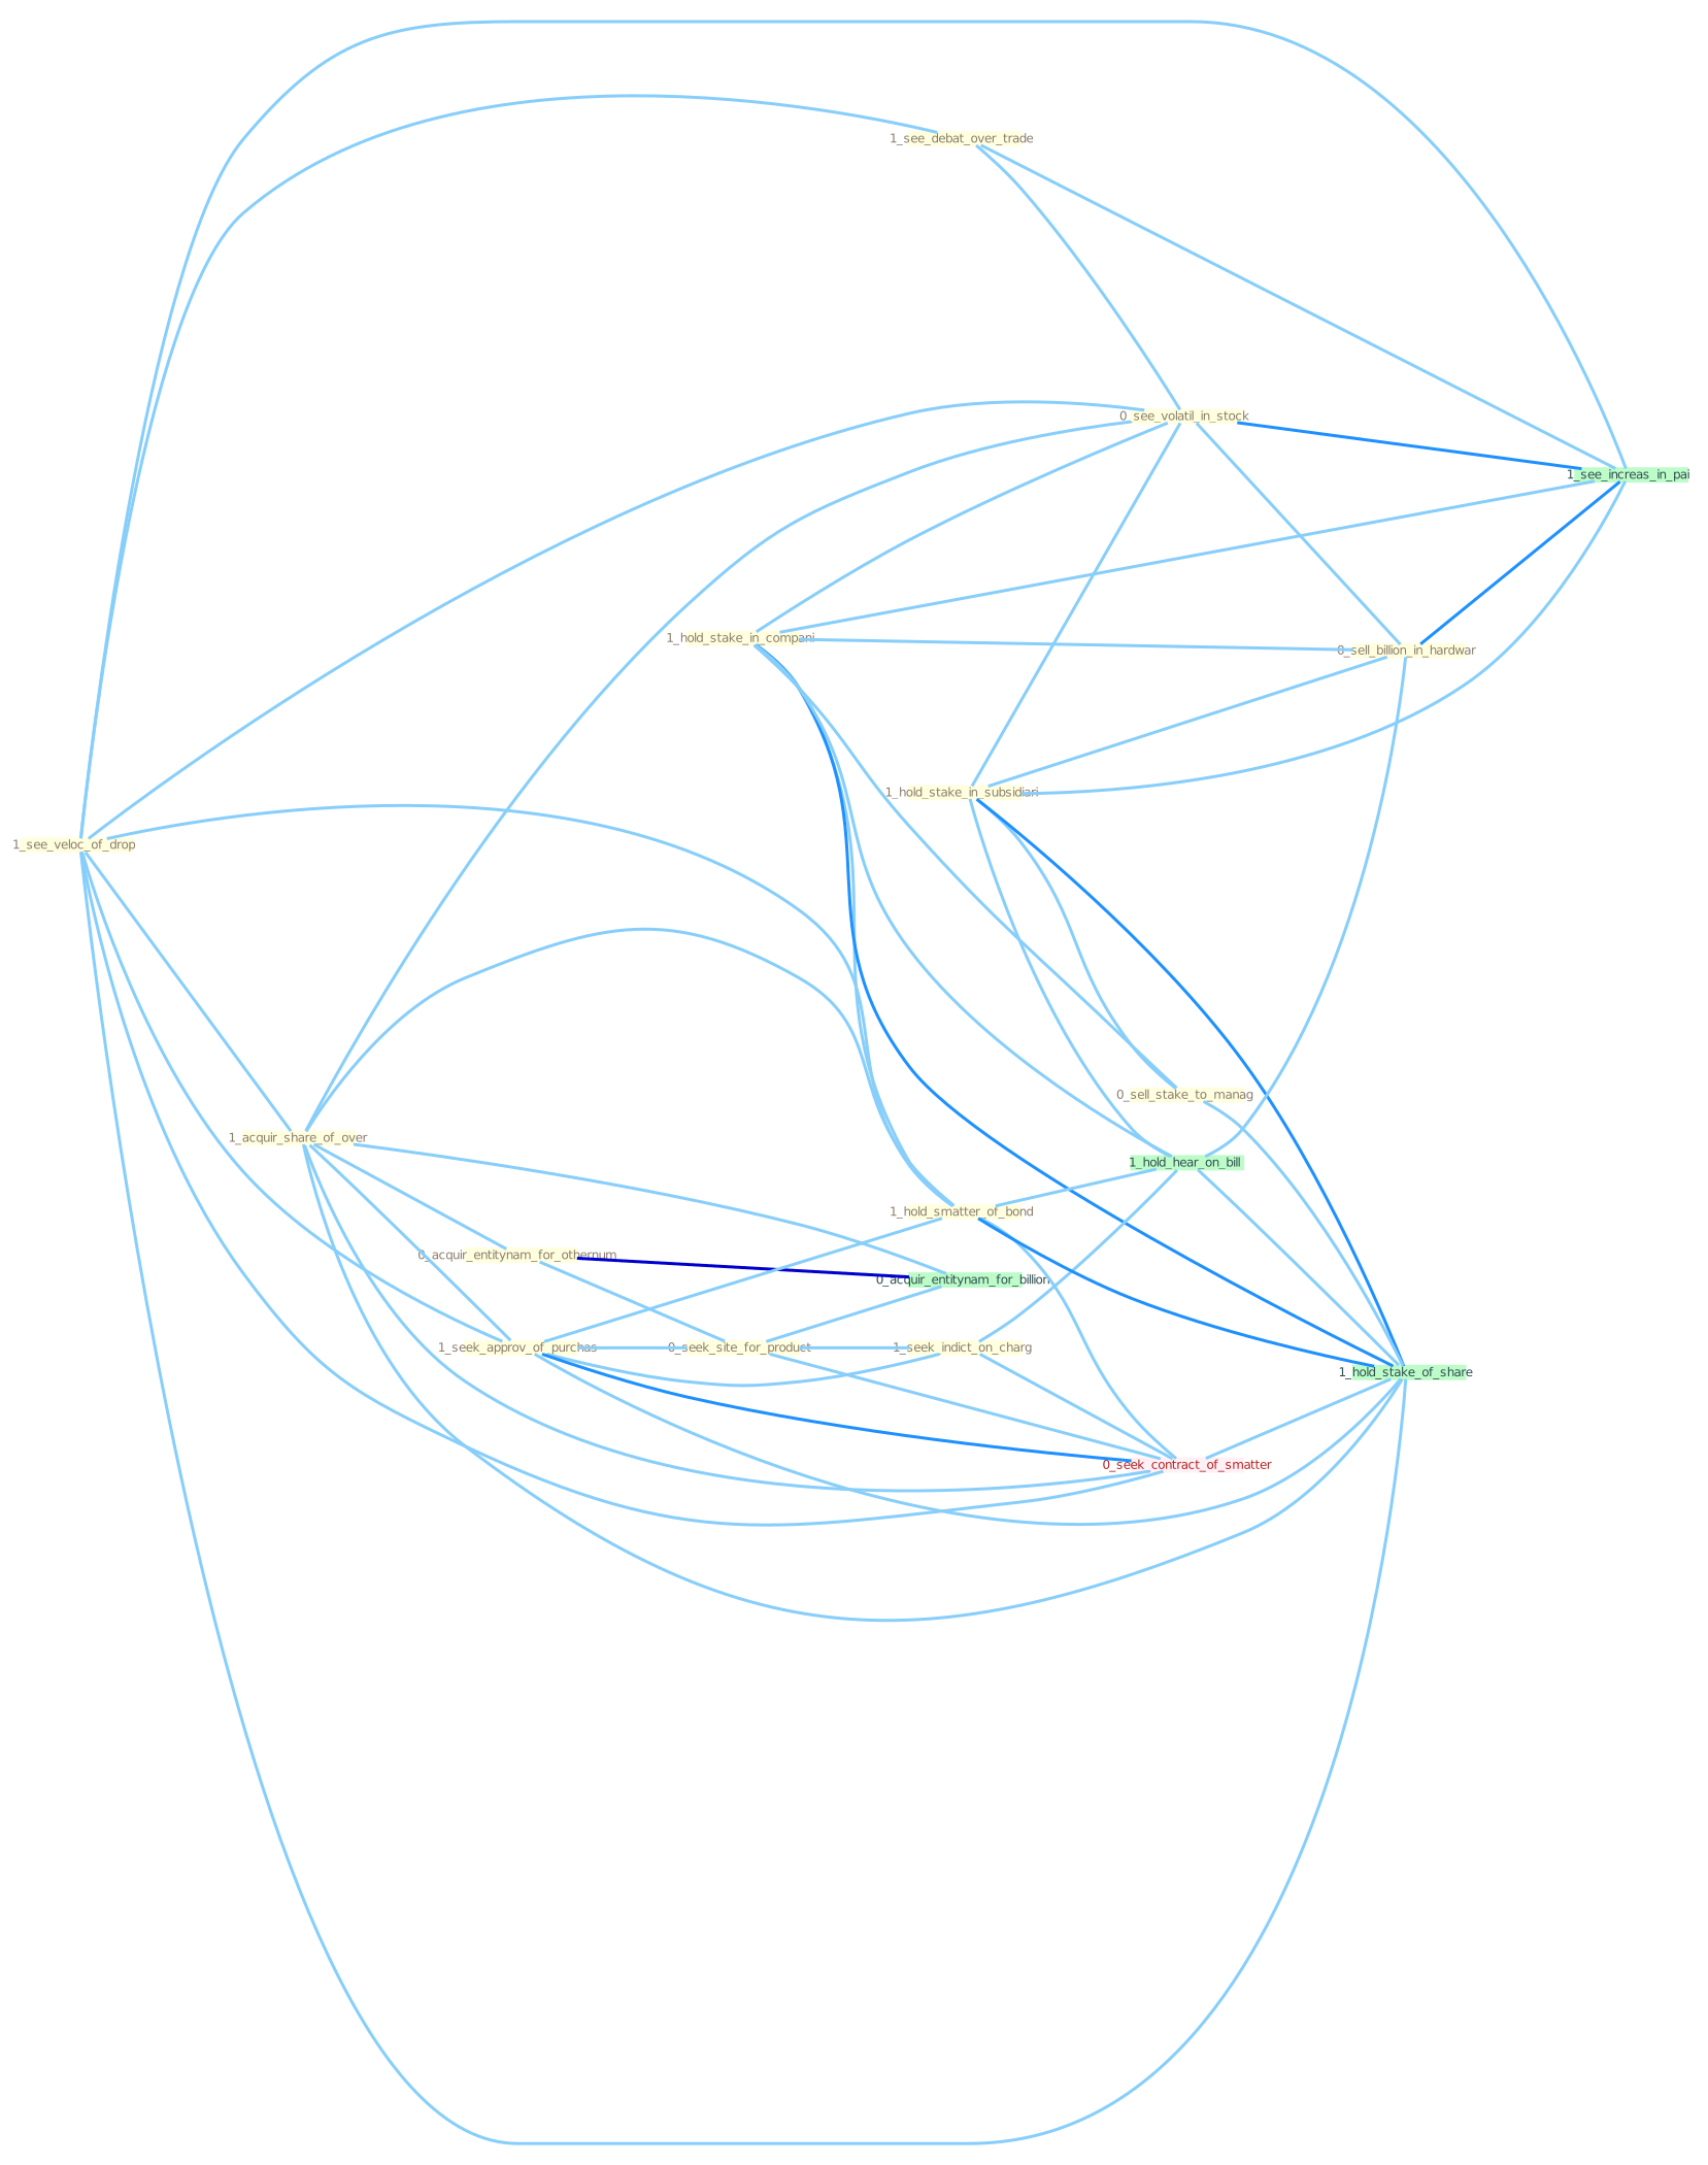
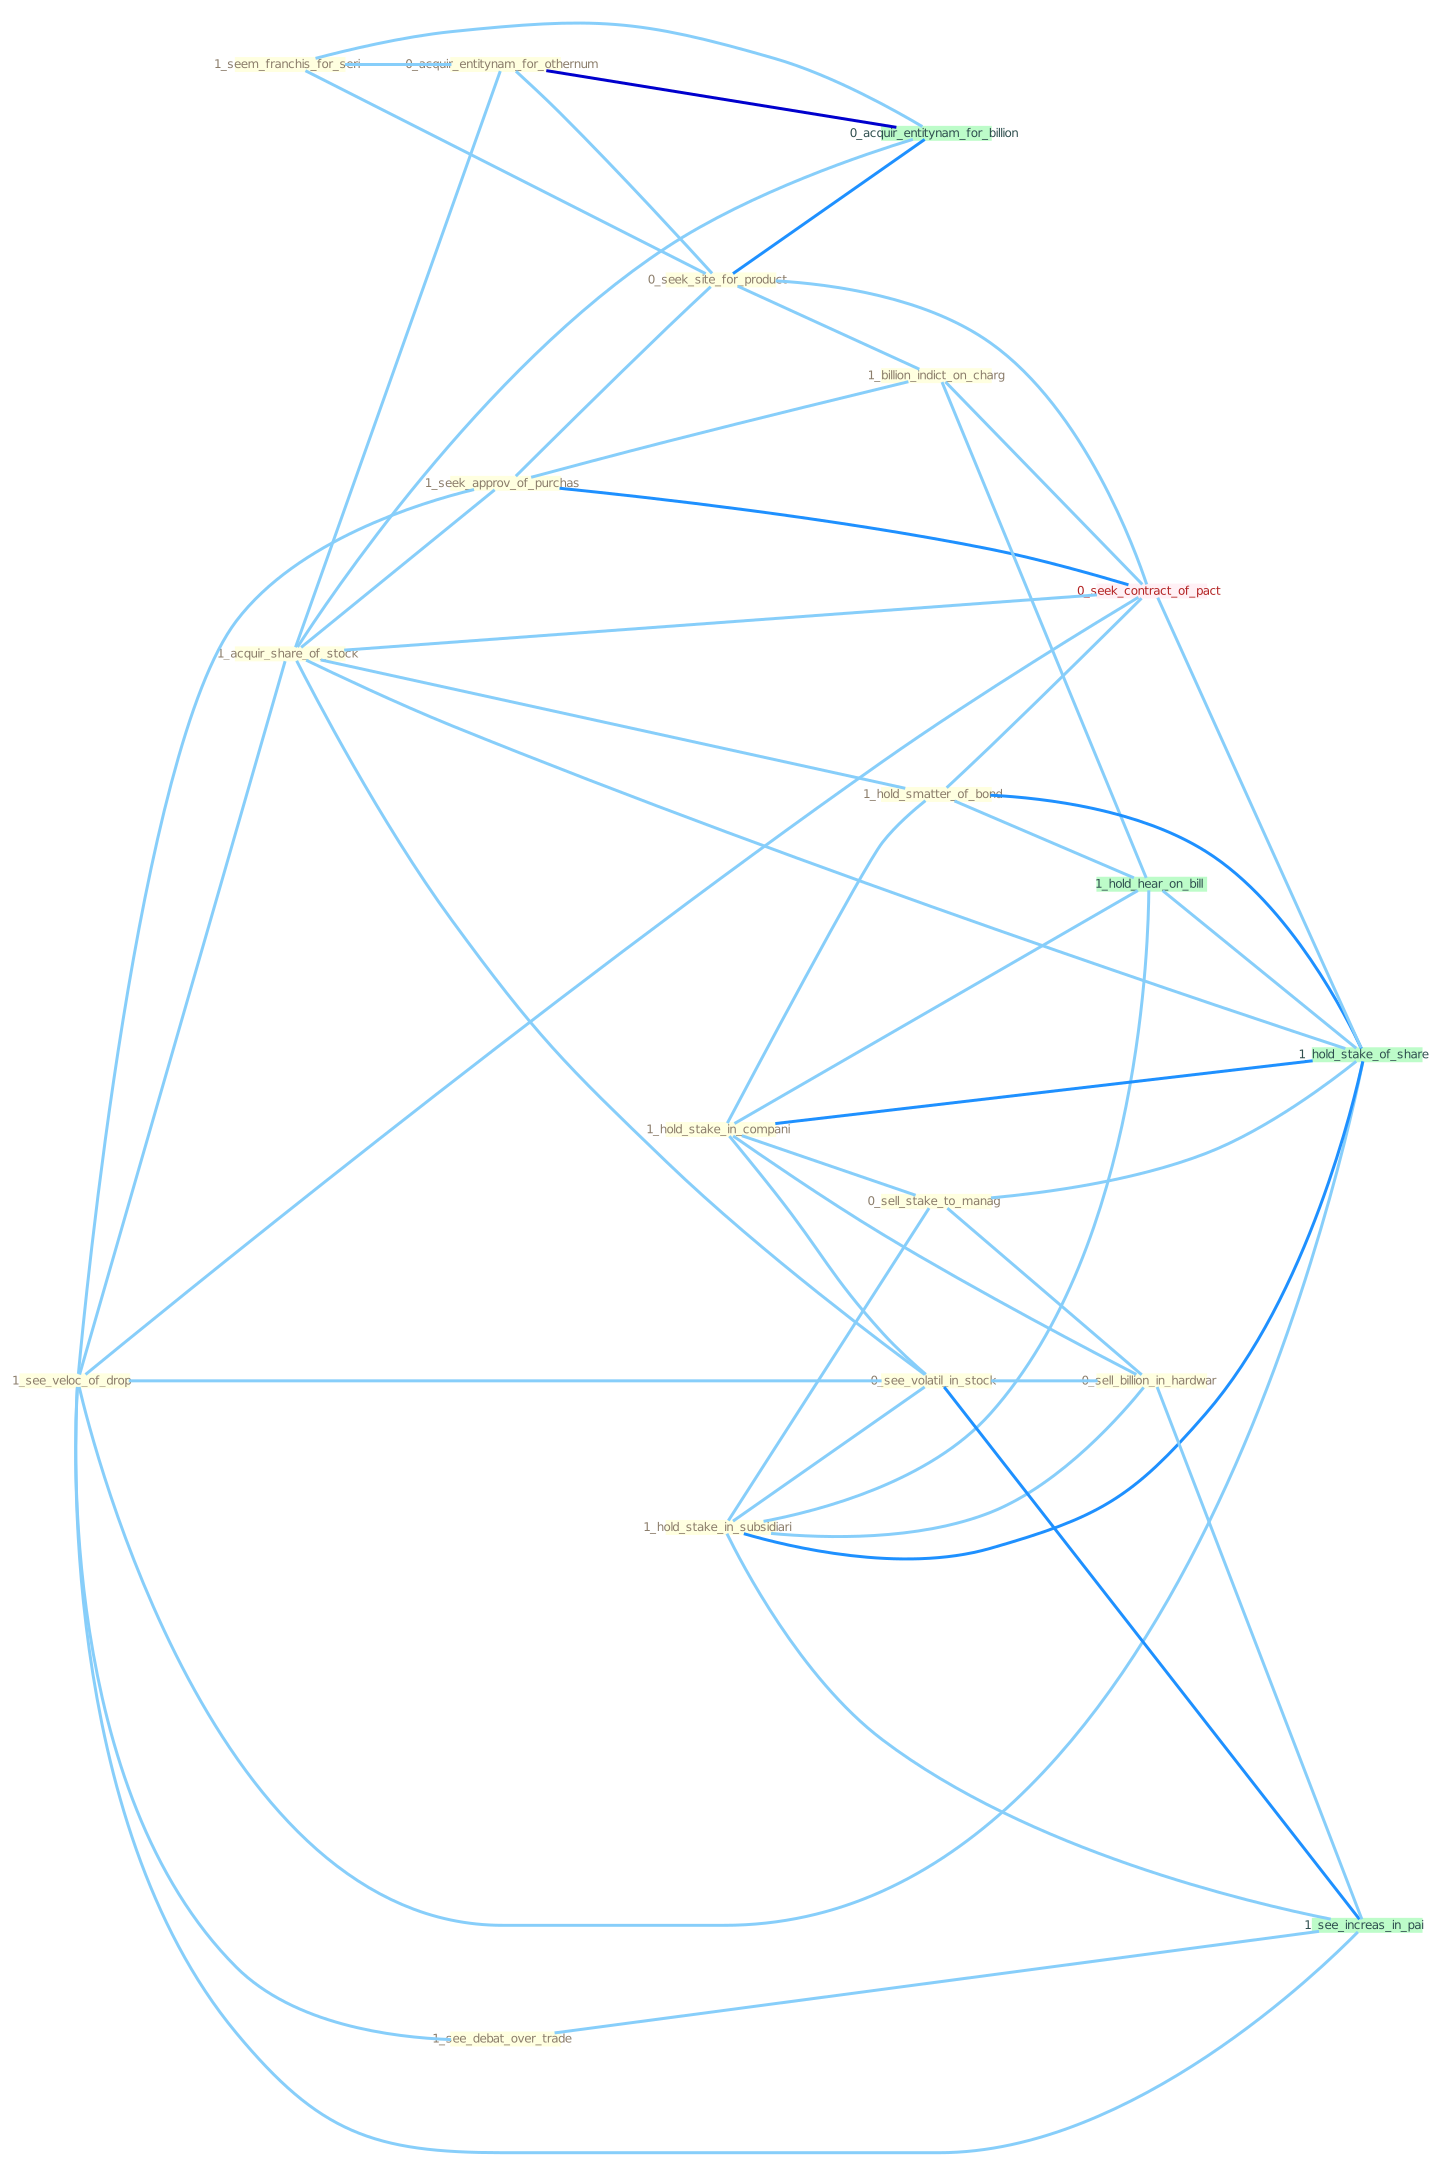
  graph {
    fontname="DejaVu Sans"
    rankdir=LR
    node [color="#ffffe0" fixedsize=true fontcolor="#8b7d6b" fontname="DejaVu Sans" fontsize=4 shape=polygon style=filled]
    edge [color="#87cefa" fontname="DejaVu Sans" w=1]
    "1_see_veloc_of_drop " [height=.06 width=.5]
    "1_see_debat_over_trade " [height=.06 width=.5]
+   "1_seem_franchis_for_seri " [height=.06 width=.5]
    "1_hold_stake_in_subsidiari " [height=.06 width=.5]
-   "1_acquir_share_of_stock " [height=.06 width=.5 label="1_acquir_share_of_over"]
+   "1_acquir_share_of_stock " [height=.06 width=.5]
    "1_hold_stake_in_compani " [height=.06 width=.5]
    "0_see_volatil_in_stock " [height=.06 width=.5]
    "0_acquir_entitynam_for_othernum " [height=.06 width=.5]
    "1_seek_approv_of_purchas " [height=.06 width=.5]
    "0_seek_site_for_product " [height=.06 width=.5]
    "0_sell_stake_to_manag " [height=.06 width=.5]
-   "1_seek_indict_on_charg " [height=.06 width=.5]
+   "1_seek_indict_on_charg " [height=.06 width=.5 label="1_billion_indict_on_charg"]
    "1_hold_smatter_of_bond " [height=.06 width=.5]
    "0_sell_billion_in_hardwar " [height=.06 width=.5]
-   "0_seek_contract_of_pact " [color="#fff0f5" fontcolor="#b22222" height=.06 width=.5 label="0_seek_contract_of_smatter"]
+   "0_seek_contract_of_pact " [color="#fff0f5" fontcolor="#b22222" height=.06 width=.5]
    "1_see_increas_in_pai " [color="#BDFCC9" fontcolor="#2f4f4f" height=.06 width=.5]
    "1_hold_stake_of_share " [color="#BDFCC9" fontcolor="#2f4f4f" height=.06 width=.5]
    "0_acquir_entitynam_for_billion " [color="#BDFCC9" fontcolor="#2f4f4f" height=.06 width=.5]
    "1_hold_hear_on_bill " [color="#BDFCC9" fontcolor="#2f4f4f" height=.06 width=.5]
    subgraph sub_1 {
      "1_see_veloc_of_drop "
      "1_see_debat_over_trade "
+     "1_seem_franchis_for_seri "
      "1_hold_stake_in_subsidiari "
      "1_acquir_share_of_stock "
      "1_hold_stake_in_compani "
      "0_see_volatil_in_stock "
      "0_acquir_entitynam_for_othernum "
      "1_seek_approv_of_purchas "
      "0_seek_site_for_product "
      "0_sell_stake_to_manag "
      "1_seek_indict_on_charg "
      "1_hold_smatter_of_bond "
      "0_sell_billion_in_hardwar "
    }
    subgraph sub_2 {
      "0_seek_contract_of_pact "
    }
    "1_see_veloc_of_drop " -- "1_see_debat_over_trade "
    "1_see_veloc_of_drop " -- "1_acquir_share_of_stock "
    "1_see_veloc_of_drop " -- "0_see_volatil_in_stock "
    "1_see_veloc_of_drop " -- "1_seek_approv_of_purchas "
-   "1_see_veloc_of_drop " -- "1_hold_smatter_of_bond "
    "1_see_veloc_of_drop " -- "0_seek_contract_of_pact "
    "1_see_veloc_of_drop " -- "1_see_increas_in_pai "
    "1_see_veloc_of_drop " -- "1_hold_stake_of_share "
-   "1_see_debat_over_trade " -- "0_see_volatil_in_stock "
    "1_see_debat_over_trade " -- "1_see_increas_in_pai "
+   "1_seem_franchis_for_seri " -- "0_acquir_entitynam_for_othernum "
+   "1_seem_franchis_for_seri " -- "0_seek_site_for_product "
+   "1_seem_franchis_for_seri " -- "0_acquir_entitynam_for_billion "
    "1_hold_stake_in_subsidiari " -- "0_see_volatil_in_stock "
    "1_hold_stake_in_subsidiari " -- "0_sell_stake_to_manag "
    "1_hold_stake_in_subsidiari " -- "0_sell_billion_in_hardwar "
    "1_hold_stake_in_subsidiari " -- "1_see_increas_in_pai "
    "1_hold_stake_in_subsidiari " -- "1_hold_stake_of_share " [color="#1e90ff" w=2]
    "1_hold_stake_in_subsidiari " -- "1_hold_hear_on_bill "
    "1_acquir_share_of_stock " -- "0_see_volatil_in_stock "
    "1_acquir_share_of_stock " -- "0_acquir_entitynam_for_othernum "
    "1_acquir_share_of_stock " -- "1_seek_approv_of_purchas "
    "1_acquir_share_of_stock " -- "1_hold_smatter_of_bond "
    "1_acquir_share_of_stock " -- "0_seek_contract_of_pact "
    "1_acquir_share_of_stock " -- "1_hold_stake_of_share "
    "1_acquir_share_of_stock " -- "0_acquir_entitynam_for_billion "
    "1_hold_stake_in_compani " -- "0_see_volatil_in_stock "
    "1_hold_stake_in_compani " -- "0_sell_stake_to_manag "
    "1_hold_stake_in_compani " -- "1_hold_smatter_of_bond "
    "1_hold_stake_in_compani " -- "0_sell_billion_in_hardwar "
-   "1_hold_stake_in_compani " -- "1_see_increas_in_pai "
    "1_hold_stake_in_compani " -- "1_hold_stake_of_share " [color="#1e90ff" w=2]
    "1_hold_stake_in_compani " -- "1_hold_hear_on_bill "
    "0_see_volatil_in_stock " -- "0_sell_billion_in_hardwar "
    "0_see_volatil_in_stock " -- "1_see_increas_in_pai " [color="#1e90ff" w=2]
    "0_acquir_entitynam_for_othernum " -- "0_seek_site_for_product "
    "0_acquir_entitynam_for_othernum " -- "0_acquir_entitynam_for_billion " [color="#0000cd" w=3]
    "1_seek_approv_of_purchas " -- "0_seek_site_for_product "
    "1_seek_approv_of_purchas " -- "1_seek_indict_on_charg "
-   "1_seek_approv_of_purchas " -- "1_hold_smatter_of_bond "
    "1_seek_approv_of_purchas " -- "0_seek_contract_of_pact " [color="#1e90ff" w=2]
-   "1_seek_approv_of_purchas " -- "1_hold_stake_of_share "
    "0_seek_site_for_product " -- "1_seek_indict_on_charg "
    "0_seek_site_for_product " -- "0_seek_contract_of_pact "
-   "0_seek_site_for_product " -- "0_acquir_entitynam_for_billion "
-   "1_hold_hear_on_bill " -- "0_sell_billion_in_hardwar "
+   "0_seek_site_for_product " -- "0_acquir_entitynam_for_billion " [color="#1e90ff"]
+   "0_sell_stake_to_manag " -- "0_sell_billion_in_hardwar "
    "0_sell_stake_to_manag " -- "1_hold_stake_of_share "
    "1_seek_indict_on_charg " -- "0_seek_contract_of_pact "
    "1_seek_indict_on_charg " -- "1_hold_hear_on_bill "
    "1_hold_smatter_of_bond " -- "0_seek_contract_of_pact "
    "1_hold_smatter_of_bond " -- "1_hold_stake_of_share " [color="#1e90ff" w=2]
    "1_hold_smatter_of_bond " -- "1_hold_hear_on_bill "
-   "0_sell_billion_in_hardwar " -- "1_see_increas_in_pai " [color="#1e90ff"]
+   "0_sell_billion_in_hardwar " -- "1_see_increas_in_pai "
    "0_seek_contract_of_pact " -- "1_hold_stake_of_share "
    "1_hold_hear_on_bill " -- "1_hold_stake_of_share "
  }
